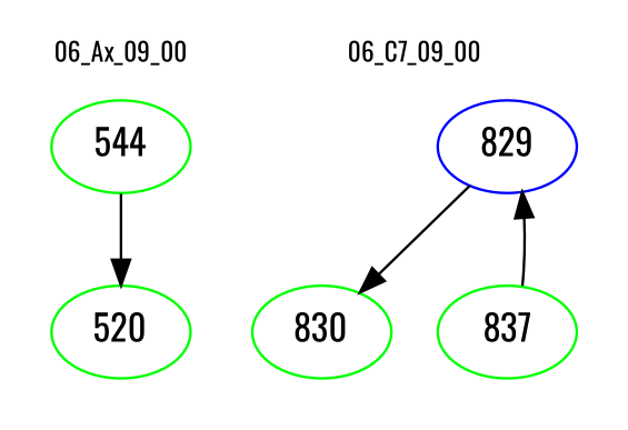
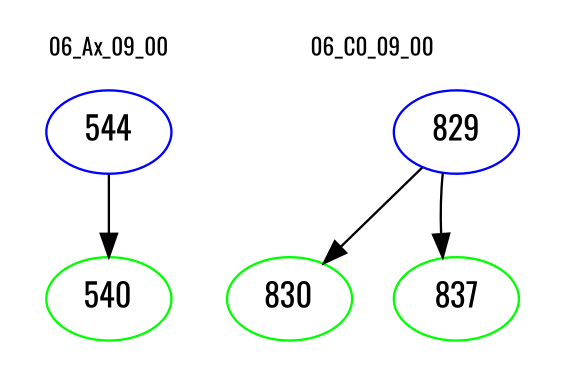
  digraph {
    fontname=Oswald
    node [color=green fontname=Oswald]
    edge [color=black fontname=Oswald]
-   n1 [label=544]
-   n2 [label=520]
+   n1 [color=blue label=544]
+   n2 [label=540]
    n3 [color=blue label=829]
    n4 [label=830]
    n5 [label=837]
    subgraph cluster_1 {
      color=white
      fontsize=10
      label="06_Ax_09_00"
      n1
      n2
    }
    subgraph cluster_2 {
      color=white
      fontsize=10
-     label="06_C7_09_00"
+     label="06_C0_09_00"
      n3
      n4
      n5
    }
    n1 -> n2
    n3 -> n4
-   n5 -> n3
+   n3 -> n5
  }
